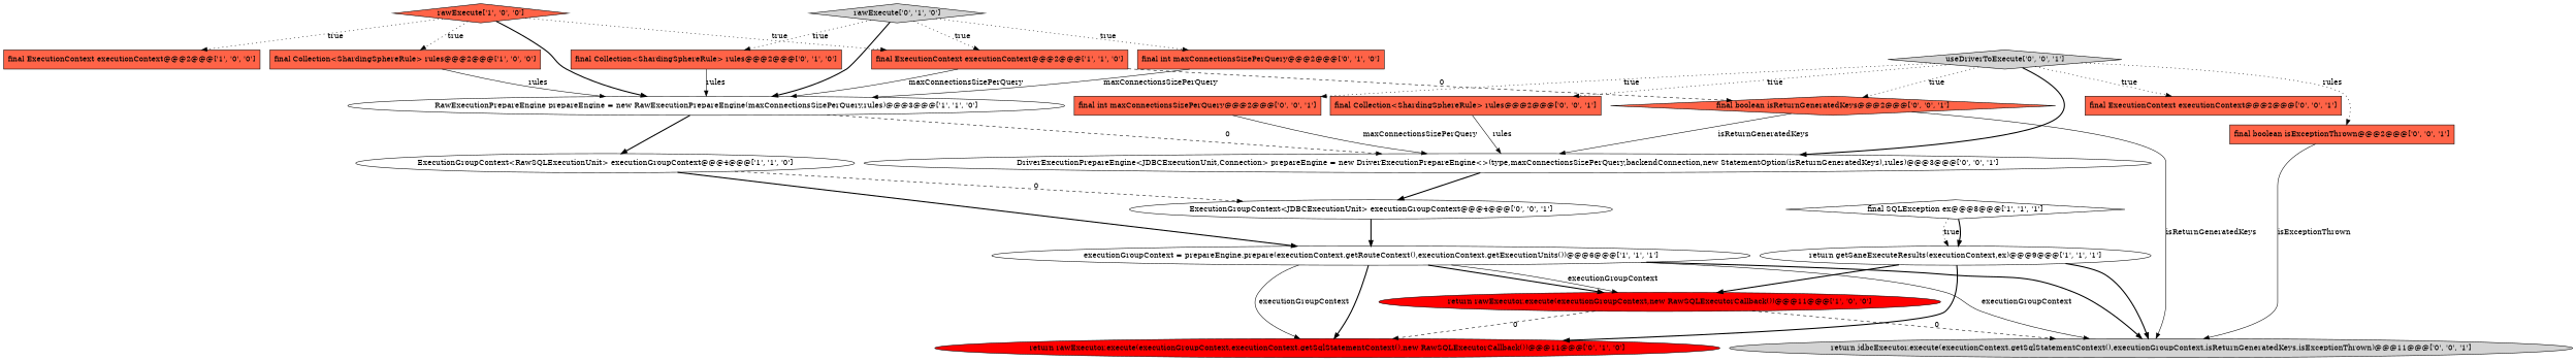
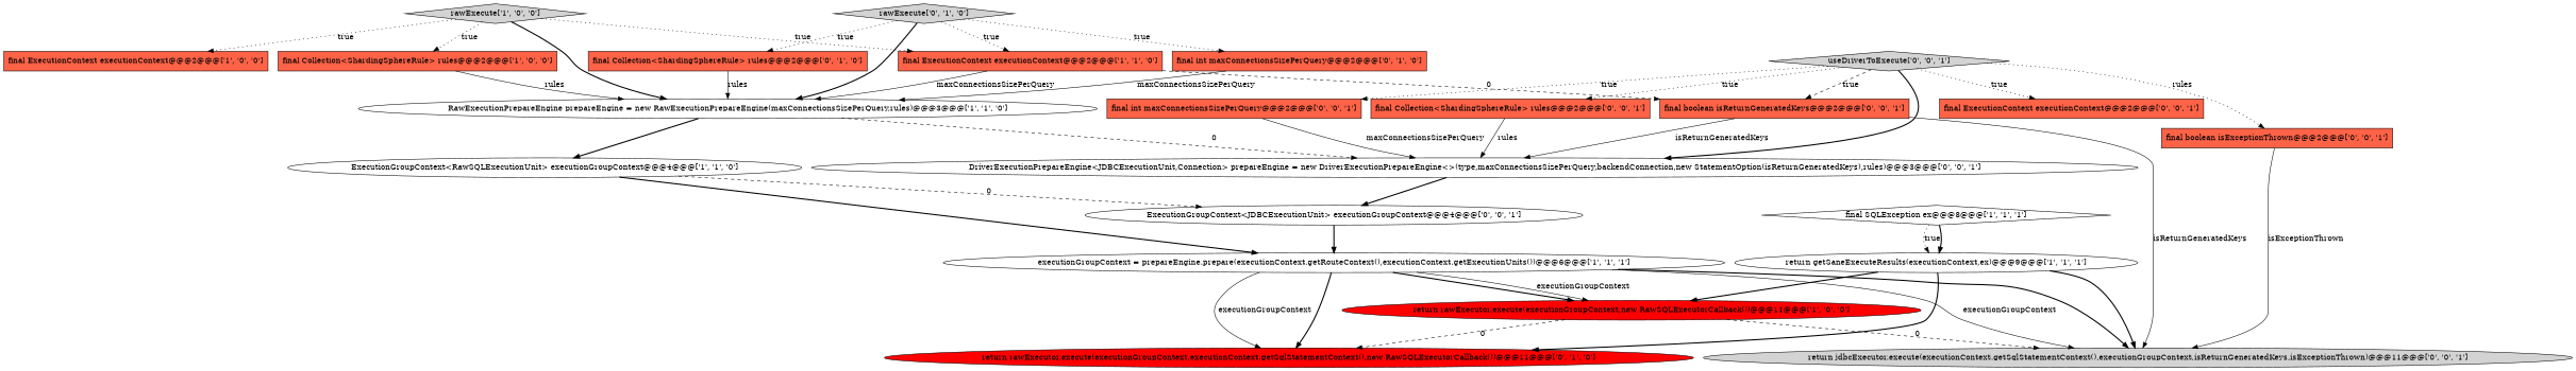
  digraph {
    node [fillcolor=tomato shape=box style=filled]
    edge [style=bold]
    n1 [label="final ExecutionContext executionContext@@@2@@@['1', '0', '0']"]
    n2 [fillcolor=white label="final SQLException ex@@@8@@@['1', '1', '1']" shape=diamond]
    n3 [fillcolor=white label="return getSaneExecuteResults(executionContext,ex)@@@9@@@['1', '1', '1']" shape=ellipse]
    n4 [fillcolor=red label="return rawExecutor.execute(executionGroupContext,new RawSQLExecutorCallback())@@@11@@@['1', '0', '0']" shape=ellipse]
    n5 [fillcolor=lightgray label="return jdbcExecutor.execute(executionContext.getSqlStatementContext(),executionGroupContext,isReturnGeneratedKeys,isExceptionThrown)@@@11@@@['0', '0', '1']" shape=ellipse]
    n6 [fillcolor=red label="return rawExecutor.execute(executionGroupContext,executionContext.getSqlStatementContext(),new RawSQLExecutorCallback())@@@11@@@['0', '1', '0']" shape=ellipse]
    n7 [label="final int maxConnectionsSizePerQuery@@@2@@@['0', '0', '1']"]
    n8 [fillcolor=white label="DriverExecutionPrepareEngine<JDBCExecutionUnit,Connection> prepareEngine = new DriverExecutionPrepareEngine<>(type,maxConnectionsSizePerQuery,backendConnection,new StatementOption(isReturnGeneratedKeys),rules)@@@3@@@['0', '0', '1']" shape=ellipse]
    n9 [fillcolor=white label="ExecutionGroupContext<JDBCExecutionUnit> executionGroupContext@@@4@@@['0', '0', '1']" shape=ellipse]
-   n10 [label="rawExecute['1', '0', '0']" shape=diamond]
+   n10 [fillcolor=lightgray label="rawExecute['1', '0', '0']" shape=diamond]
    n11 [fillcolor=white label="RawExecutionPrepareEngine prepareEngine = new RawExecutionPrepareEngine(maxConnectionsSizePerQuery,rules)@@@3@@@['1', '1', '0']" shape=ellipse]
    n12 [label="final ExecutionContext executionContext@@@2@@@['1', '1', '0']"]
    n13 [label="final Collection<ShardingSphereRule> rules@@@2@@@['1', '0', '0']"]
    n14 [fillcolor=white label="ExecutionGroupContext<RawSQLExecutionUnit> executionGroupContext@@@4@@@['1', '1', '0']" shape=ellipse]
-   n15 [label="final boolean isReturnGeneratedKeys@@@2@@@['0', '0', '1']" shape=diamond]
+   n15 [label="final boolean isReturnGeneratedKeys@@@2@@@['0', '0', '1']"]
    n16 [label="final Collection<ShardingSphereRule> rules@@@2@@@['0', '0', '1']"]
    n17 [fillcolor=white label="executionGroupContext = prepareEngine.prepare(executionContext.getRouteContext(),executionContext.getExecutionUnits())@@@6@@@['1', '1', '1']" shape=ellipse]
    n18 [label="final boolean isExceptionThrown@@@2@@@['0', '0', '1']"]
    n19 [fillcolor=lightgray label="useDriverToExecute['0', '0', '1']" shape=diamond]
    n20 [label="final ExecutionContext executionContext@@@2@@@['0', '0', '1']"]
    n21 [label="final Collection<ShardingSphereRule> rules@@@2@@@['0', '1', '0']"]
    n22 [fillcolor=lightgray label="rawExecute['0', '1', '0']" shape=diamond]
    n23 [label="final int maxConnectionsSizePerQuery@@@2@@@['0', '1', '0']"]
    n2 -> n3 [label=true style=dotted]
    n2 -> n3
    n3 -> n4
    n3 -> n5
    n3 -> n6
    n4 -> n5 [label=0 style=dashed]
    n4 -> n6 [label=0 style=dashed]
    n7 -> n8 [label=maxConnectionsSizePerQuery style=solid]
    n8 -> n9
    n9 -> n17
    n10 -> n1 [label=true style=dotted]
    n10 -> n11
    n10 -> n12 [label=true style=dotted]
    n10 -> n13 [label=true style=dotted]
    n11 -> n8 [label=0 style=dashed]
    n11 -> n14
    n12 -> n11 [label=maxConnectionsSizePerQuery style=solid]
    n12 -> n15 [label=0 style=dashed]
    n13 -> n11 [label=rules style=solid]
    n14 -> n9 [label=0 style=dashed]
    n14 -> n17
    n15 -> n5 [label=isReturnGeneratedKeys style=solid]
    n15 -> n8 [label=isReturnGeneratedKeys style=solid]
    n16 -> n8 [label=rules style=solid]
    n17 -> n4
    n17 -> n4 [label=executionGroupContext style=solid]
    n17 -> n5
    n17 -> n5 [label=executionGroupContext style=solid]
    n17 -> n6
    n17 -> n6 [label=executionGroupContext style=solid]
    n18 -> n5 [label=isExceptionThrown style=solid]
    n19 -> n7 [label=true style=dotted]
    n19 -> n8
-   n19 -> n15 [label=true style=dotted]
+   n19 -> n15 [label=true style=dashed]
    n19 -> n16 [label=true style=dotted]
    n19 -> n18 [label=rules style=dotted]
    n19 -> n20 [label=true style=dotted]
    n21 -> n11 [label=rules style=solid]
    n22 -> n11
    n22 -> n12 [label=true style=dotted]
    n22 -> n21 [label=true style=dotted]
    n22 -> n23 [label=true style=dotted]
    n23 -> n11 [label=maxConnectionsSizePerQuery style=solid]
  }
